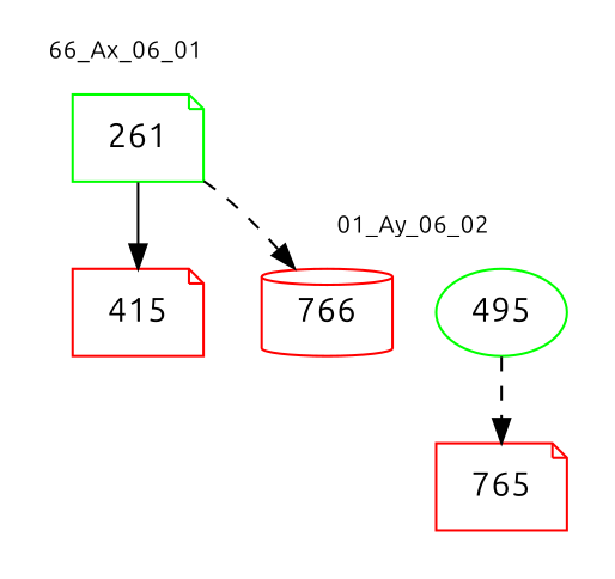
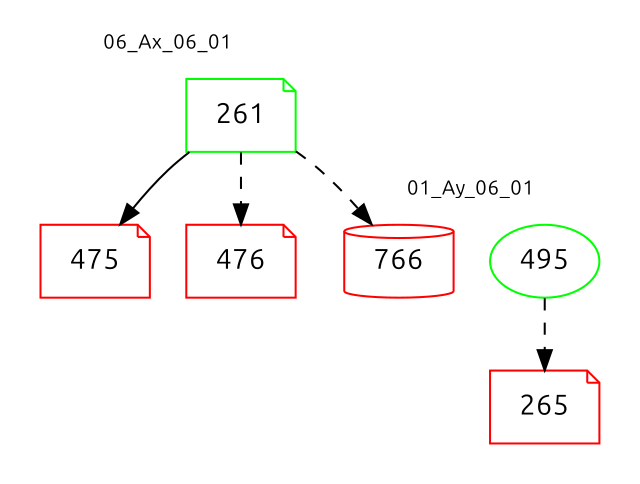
  digraph {
    fontname=Ubuntu
    node [color=red fontname=Ubuntu shape=note]
    edge [color=black fontname=Ubuntu style=dashed]
    n1 [color=green label=261]
-   n2 [label=415]
+   n2 [label=475]
+   n3 [label=476]
    n4 [color=green label=495 shape=ellipse]
-   n5 [label=765]
+   n5 [label=265]
    n6 [label=766 shape=cylinder]
    subgraph cluster_1 {
      color=white
      fontsize=10
-     label="66_Ax_06_01"
+     label="06_Ax_06_01"
      n1
      n2
+     n3
    }
    subgraph cluster_2 {
      color=white
      fontsize=10
-     label="01_Ay_06_02"
+     label="01_Ay_06_01"
      n4
      n5
      n6
    }
    n1 -> n2 [style=solid]
+   n1 -> n3
    n1 -> n6
    n4 -> n5
  }
